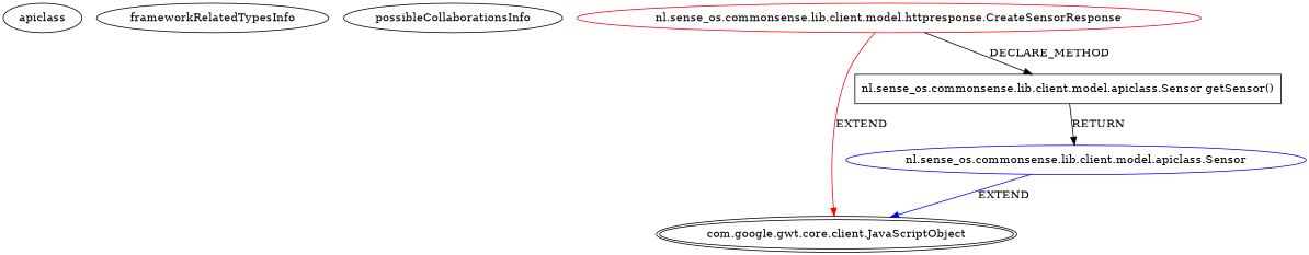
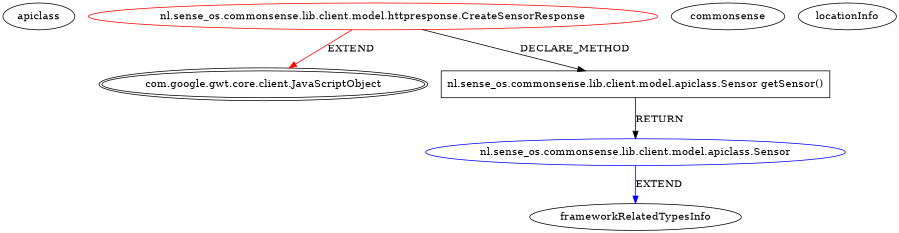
  digraph {
    n1 [category=extension_graph graphId=4459 isAnonymous=false label=apiclass possibleRelation=true]
    frameworkRelatedTypesInfo [0="com.google.gwt.core.client.JavaScriptObject"]
-   possibleCollaborationsInfo [0="4459~CLIENT_METHOD_DECLARATION-RETURN_TYPE-~com.google.gwt.core.client.JavaScriptObject ~com.google.gwt.core.client.JavaScriptObject ~false~false"]
+   possibleCollaborationsInfo [0="4459~CLIENT_METHOD_DECLARATION-RETURN_TYPE-~com.google.gwt.core.client.JavaScriptObject ~com.google.gwt.core.client.JavaScriptObject ~false~false" label=commonsense]
+   locationInfo [contextSignature=CreateSensorResponse filePath="/senseobservationsystems-commonsense-gwt-lib/commonsense-gwt-lib-master/src/nl/sense_os/commonsense/lib/client/model/httpresponse/CreateSensorResponse.java" graphId=4459 projectName="senseobservationsystems-commonsense-gwt-lib"]
    n5 [color=red isFrameworkType=false label="nl.sense_os.commonsense.lib.client.model.httpresponse.CreateSensorResponse" vertexType=ROOT_CLIENT_CLASS_DECLARATION]
    n6 [isFrameworkType=true label="com.google.gwt.core.client.JavaScriptObject" peripheries=2 vertexType=FRAMEWORK_CLASS_TYPE]
    n7 [isFrameworkType=false label="nl.sense_os.commonsense.lib.client.model.apiclass.Sensor getSensor()" shape=box vertexType=CLIENT_METHOD_DECLARATION]
    n8 [color=blue isFrameworkType=false label="nl.sense_os.commonsense.lib.client.model.apiclass.Sensor" vertexType=REFERENCE_CLIENT_CLASS_DECLARATION]
    n5 -> n6 [color=red label=EXTEND]
    n5 -> n7 [label=DECLARE_METHOD]
    n7 -> n8 [label=RETURN]
-   n8 -> n6 [color=blue label=EXTEND]
+   n8 -> frameworkRelatedTypesInfo [color=blue label=EXTEND]
  }
